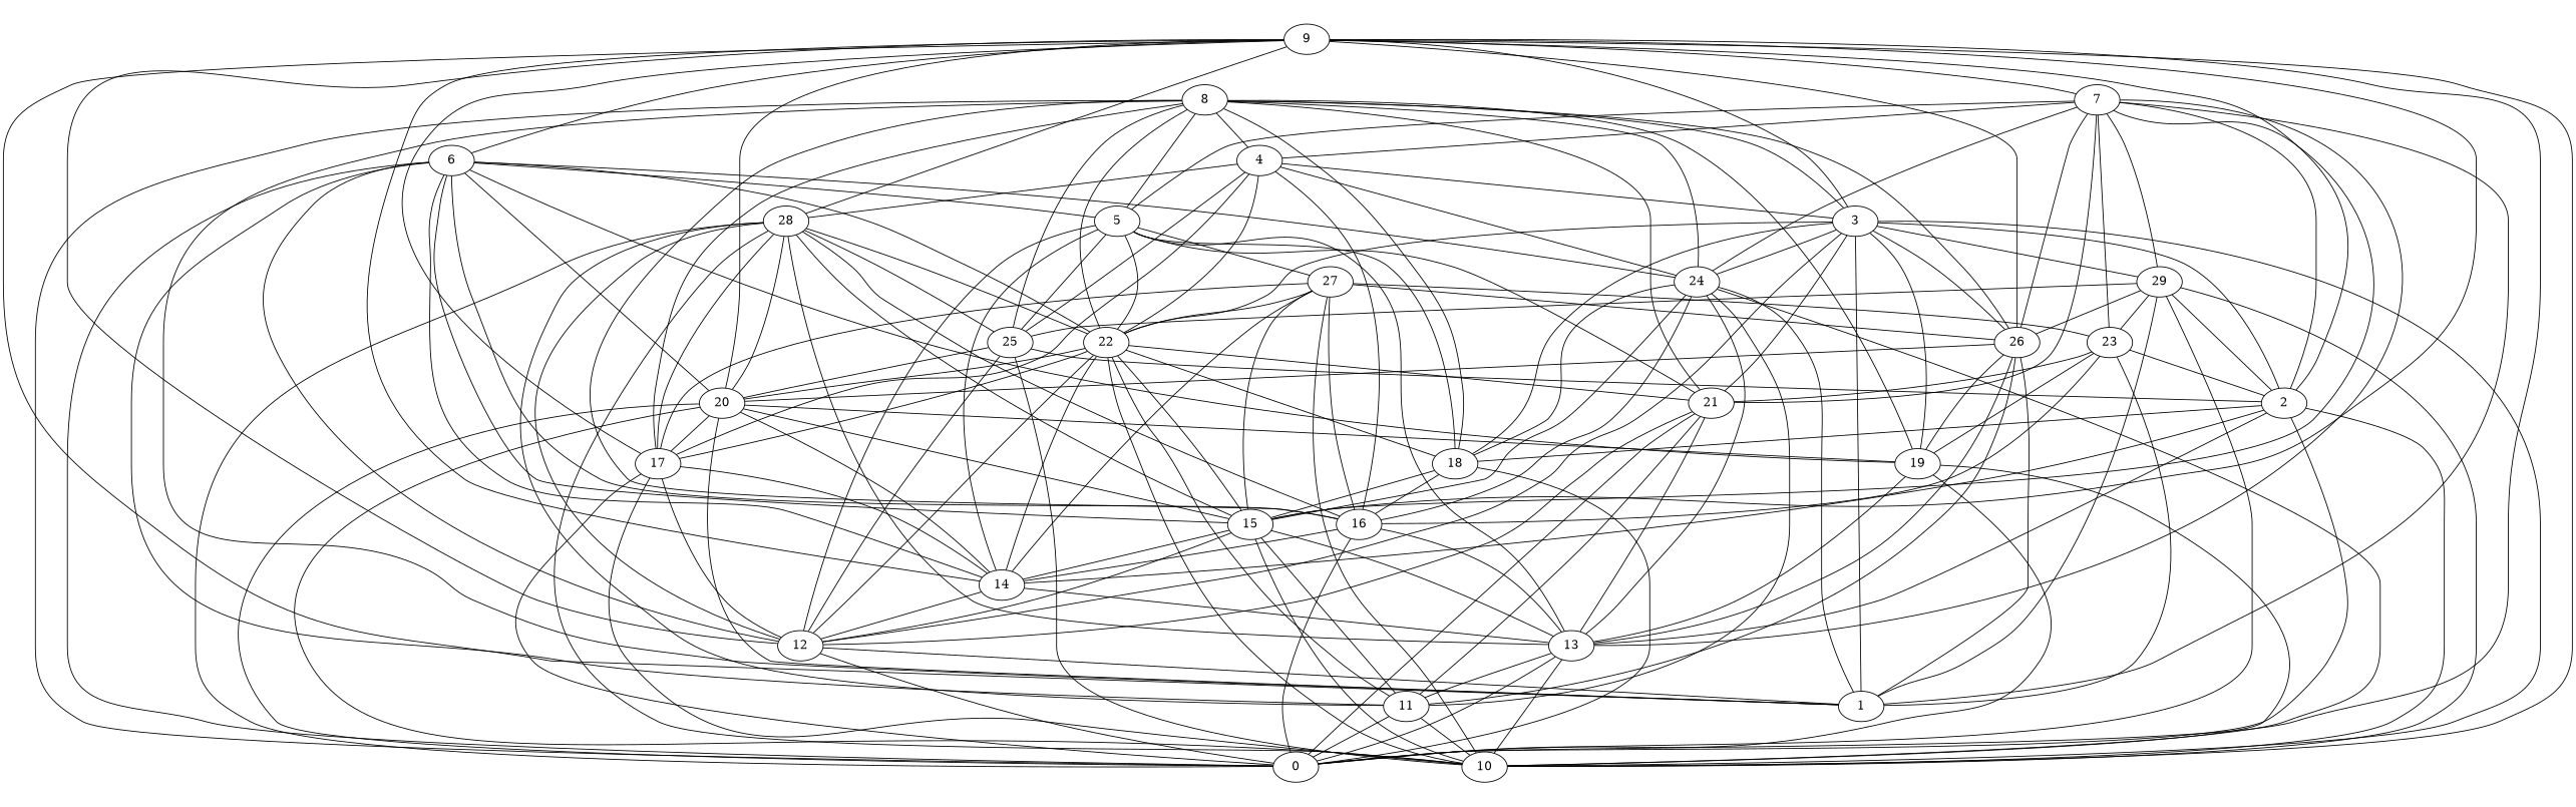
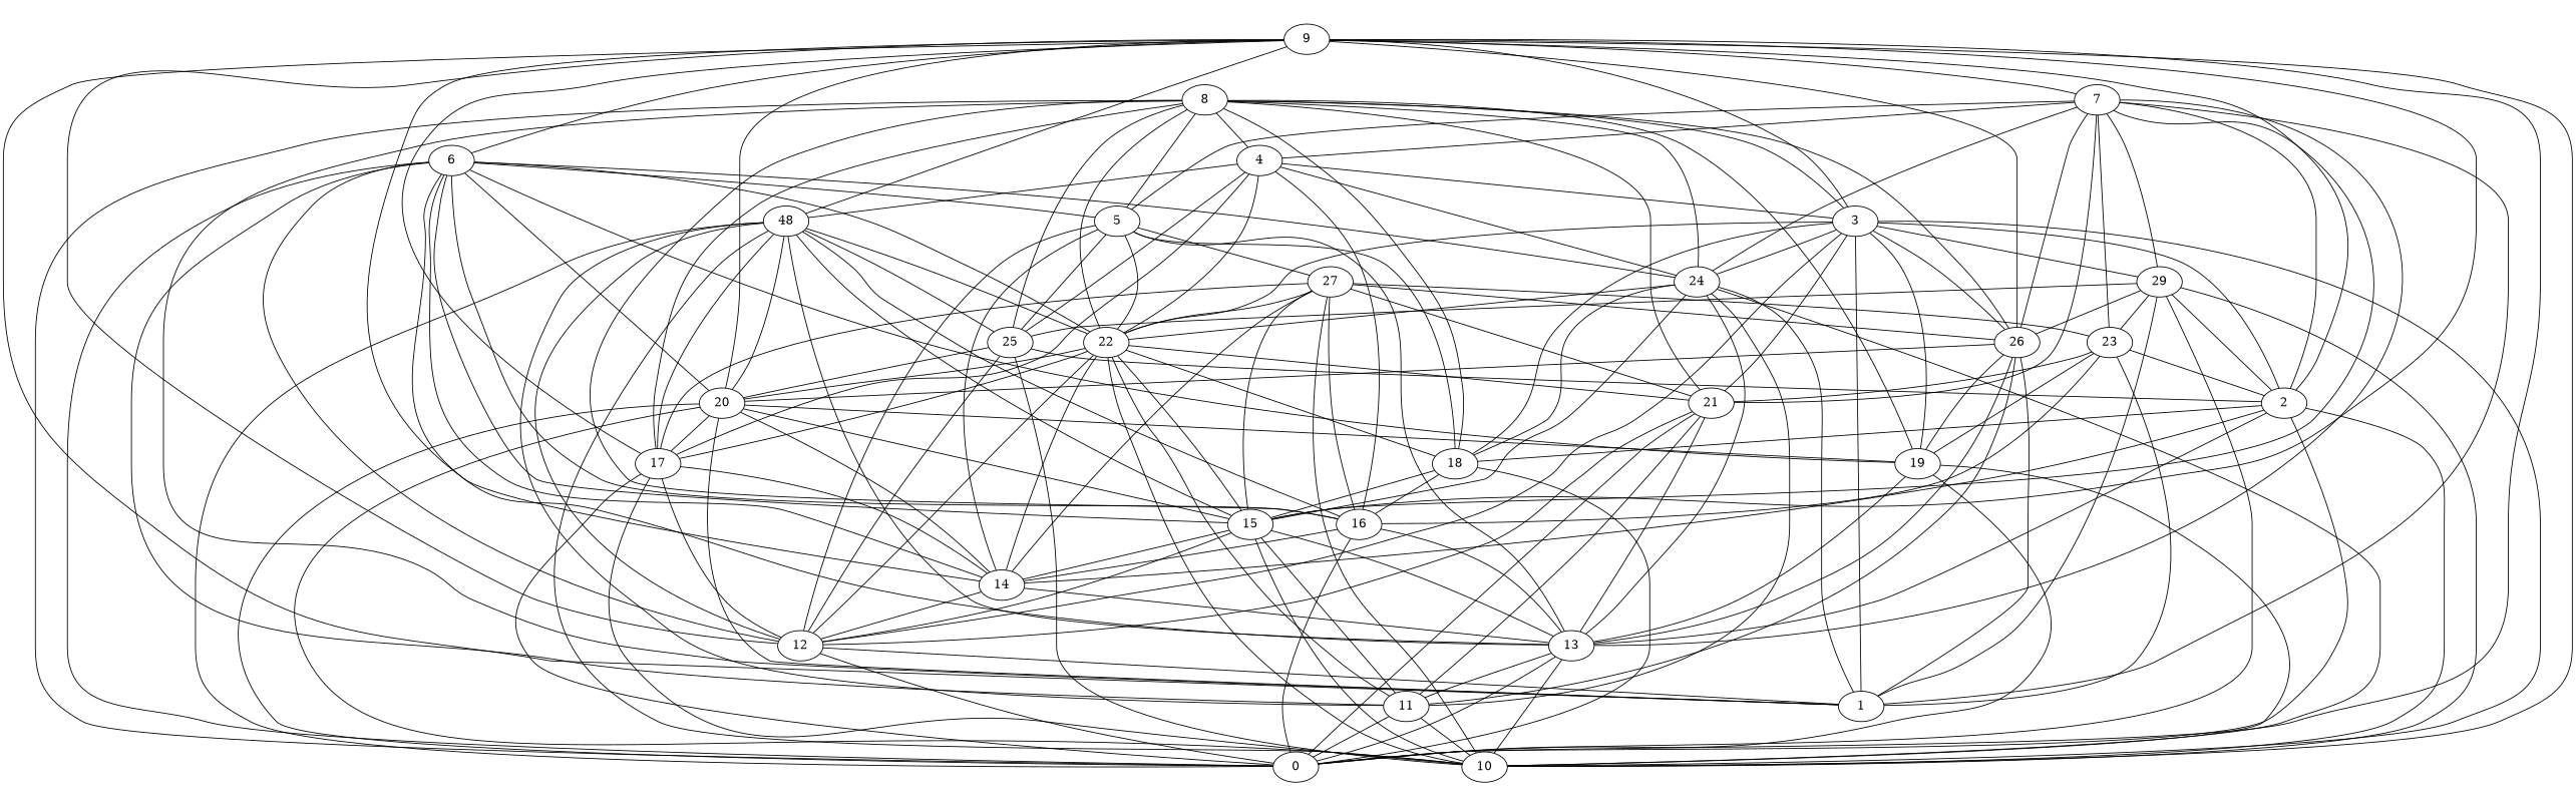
  digraph {
    edge [color=black dir=none]
-   28
+   28 [label=48]
    25
    17
    15
    22
    0
    10
    20
    12
    11
    13
    16
    2
    14
    4
    24
    18
    21
    1
    9
    26
    3
    5
    6
    7
    19
    29
    27
    23
    8
    subgraph sub_1 {
      28
      25
      17
      15
      22
      0
      10
      20
      12
      11
      13
      16
      2
      14
      4
      24
      18
      21
      1
      9
      26
      3
      5
      6
      7
      19
      29
      27
      23
      8
    }
    28 -> 25
    28 -> 17
    28 -> 15
    28 -> 22
    28 -> 0
    28 -> 10
    28 -> 20
    28 -> 12
    28 -> 11
    28 -> 13
    28 -> 16
    25 -> 10
    25 -> 20
    25 -> 12
    25 -> 2
    17 -> 0
    17 -> 10
    17 -> 12
    17 -> 14
    15 -> 10
    15 -> 12
    15 -> 11
    15 -> 13
    15 -> 14
    22 -> 17
    22 -> 15
    22 -> 10
    22 -> 20
    22 -> 12
    22 -> 11
    22 -> 14
    22 -> 18
    22 -> 21
    20 -> 17
    20 -> 15
    20 -> 0
    20 -> 10
    20 -> 14
    20 -> 1
    20 -> 19
    12 -> 0
    12 -> 1
    11 -> 0
    11 -> 10
    13 -> 0
    13 -> 10
    13 -> 11
    16 -> 0
    16 -> 13
    16 -> 14
    2 -> 0
    2 -> 10
    2 -> 13
    2 -> 14
    2 -> 18
    14 -> 12
    14 -> 13
    4 -> 28
    4 -> 25
    4 -> 17
    4 -> 22
    4 -> 16
    4 -> 24
    4 -> 3
    24 -> 15
-   24 -> 16
+   24 -> 22
    24 -> 10
    24 -> 11
    24 -> 13
    24 -> 18
    24 -> 1
    18 -> 15
    18 -> 0
    18 -> 16
    21 -> 0
    21 -> 12
    21 -> 11
    21 -> 13
    9 -> 28
    9 -> 17
    9 -> 15
    9 -> 0
    9 -> 10
    9 -> 20
    9 -> 12
    9 -> 2
    9 -> 14
    9 -> 1
    9 -> 26
    9 -> 3
    9 -> 6
    9 -> 7
    26 -> 20
    26 -> 11
    26 -> 13
    26 -> 1
    26 -> 19
    3 -> 22
    3 -> 10
    3 -> 12
    3 -> 2
    3 -> 24
    3 -> 18
    3 -> 21
    3 -> 1
    3 -> 26
    3 -> 19
    3 -> 29
    5 -> 25
    5 -> 22
    5 -> 12
    5 -> 13
    5 -> 14
    5 -> 18
-   5 -> 21
+   27 -> 21
    5 -> 27
    6 -> 15
    6 -> 22
    6 -> 0
    6 -> 20
    6 -> 12
    6 -> 11
+   6 -> 13
    6 -> 16
    6 -> 14
    6 -> 24
    6 -> 5
    6 -> 19
    7 -> 15
    7 -> 13
    7 -> 2
    7 -> 4
    7 -> 24
    7 -> 21
    7 -> 1
    7 -> 26
    7 -> 5
    7 -> 29
    7 -> 23
    19 -> 0
    19 -> 10
    19 -> 13
    29 -> 25
    29 -> 0
    29 -> 10
    29 -> 2
    29 -> 1
    29 -> 26
    29 -> 23
    27 -> 17
    27 -> 15
    27 -> 22
    27 -> 10
    27 -> 16
    27 -> 14
    27 -> 26
    27 -> 23
    23 -> 16
    23 -> 2
    23 -> 21
    23 -> 1
    23 -> 19
    8 -> 25
    8 -> 17
    8 -> 22
    8 -> 0
    8 -> 16
    8 -> 4
    8 -> 24
    8 -> 18
    8 -> 21
    8 -> 1
    8 -> 26
    8 -> 3
    8 -> 5
    8 -> 19
  }
